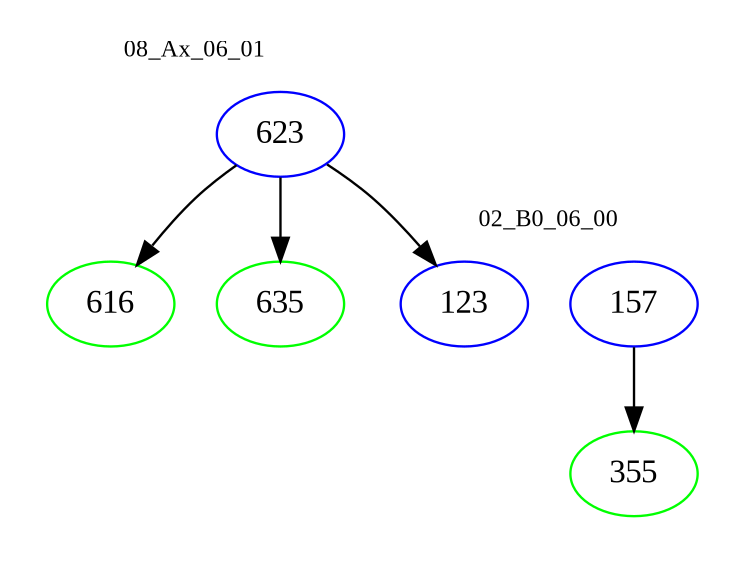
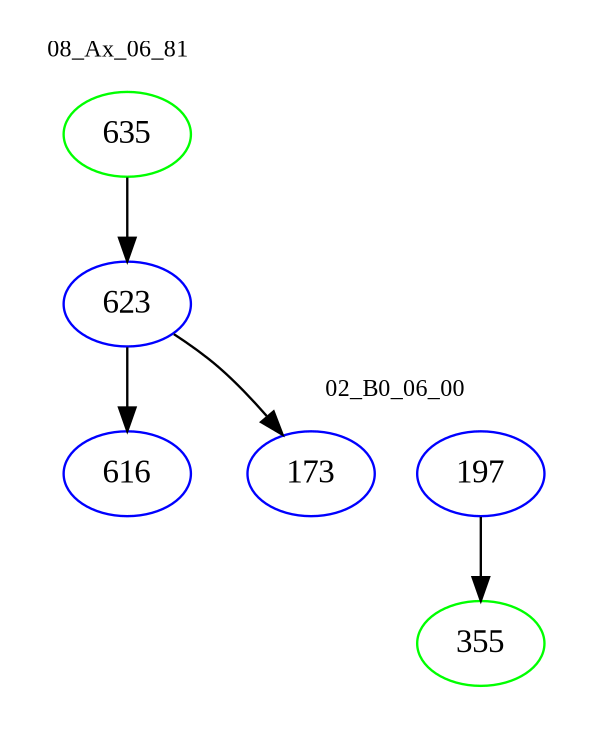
  digraph {
    fontname="Liberation Serif"
    node [color=blue fontname="Liberation Serif"]
    edge [color=black fontname="Liberation Serif"]
    n1 [label=623]
-   n2 [color=green label=616]
+   n2 [label=616]
    n3 [color=green label=635]
-   n4 [label=157]
+   n4 [label=197]
    n5 [color=green label=355]
-   n6 [label=123]
+   n6 [label=173]
    subgraph cluster_1 {
      color=white
      fontsize=10
-     label="08_Ax_06_01"
+     label="08_Ax_06_81"
      n1
      n2
      n3
    }
    subgraph cluster_2 {
      color=white
      fontsize=10
      label="02_B0_06_00"
      n4
      n5
      n6
    }
    n1 -> n2
-   n1 -> n3
+   n3 -> n1
    n1 -> n6
    n4 -> n5
  }
